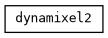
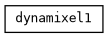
  digraph {
    rankdir=TB
    fontname="DejaVu Sans Mono"
-   n1 [color=black fillcolor=white fontname="DejaVu Sans Mono" fontsize=10 height=0.2 label=dynamixel2 shape=record style=filled width=0.4]
+   n1 [color=black fillcolor=white fontname="DejaVu Sans Mono" fontsize=10 height=0.2 label=dynamixel1 shape=record style=filled width=0.4]
  }
